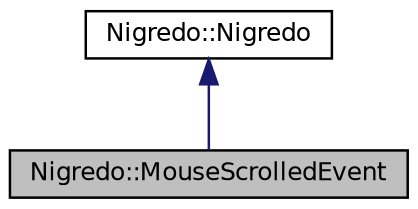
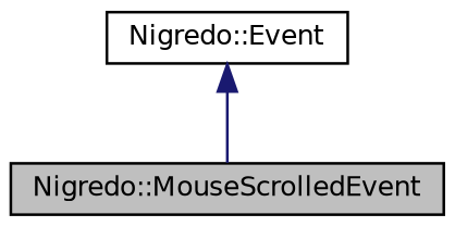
  digraph {
    node [color=black fontname=Helvetica fontsize=10 shape=record style=filled]
    n1 [fillcolor=grey75 fontcolor=black height=0.2 label="Nigredo::MouseScrolledEvent" width=0.4]
-   n2 [fillcolor=white height=0.2 label="Nigredo::Nigredo" width=0.4]
+   n2 [fillcolor=white height=0.2 label="Nigredo::Event" width=0.4]
    n2 -> n1 [color=midnightblue dir=back fontname=Helvetica fontsize=10 labelfontname=Helvetica labelfontsize=10 style=solid]
  }
